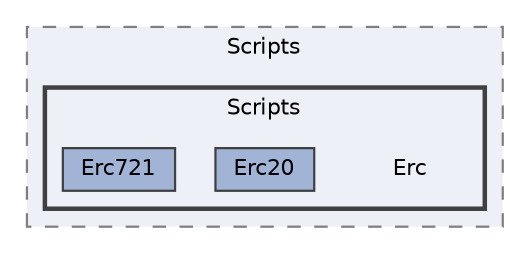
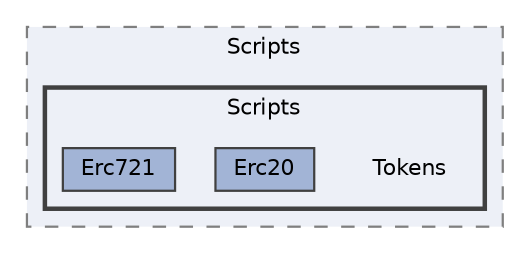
  digraph {
    compound=true
    node [fontname=Helvetica fontsize=10 shape=box color=grey25 fillcolor="#a2b4d6" style=filled]
-   n1 [height=0.2 label=Erc shape=plaintext width=0.4 color="" fillcolor="" style=""]
+   n1 [height=0.2 label=Tokens shape=plaintext width=0.4 color="" fillcolor="" style=""]
    n2 [height=0.2 label=Erc20 width=0.4]
    n3 [height=0.2 label=Erc721 width=0.4]
    subgraph cluster_1 {
      bgcolor="#edf0f7"
      fontname=Helvetica
      fontsize=10
      label=Scripts
      pencolor=grey50
      style="filled,dashed"
      subgraph cluster_2 {
        bgcolor="#edf0f7"
        fontname=Helvetica
        fontsize=10
        pencolor=grey25
        style="filled,bold"
        n1
        n2
        n3
      }
    }
  }
